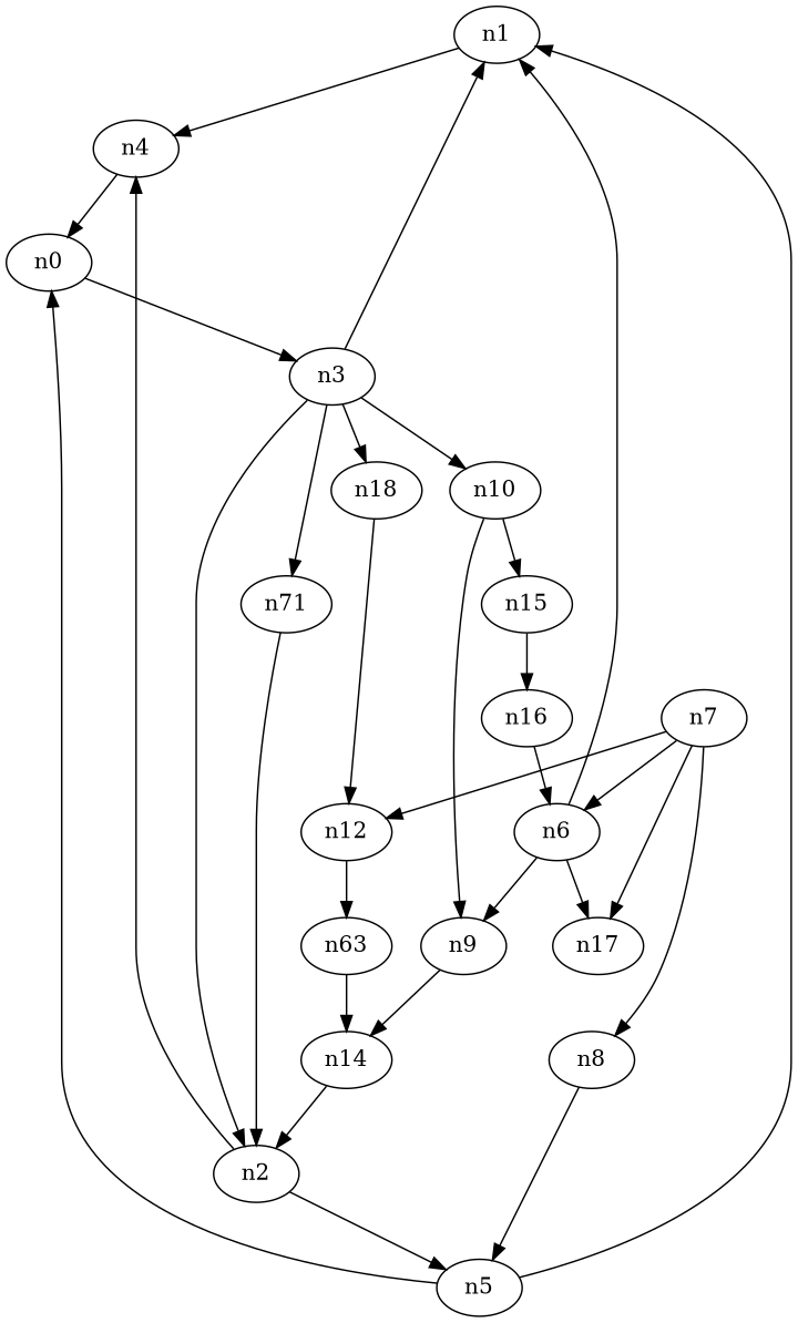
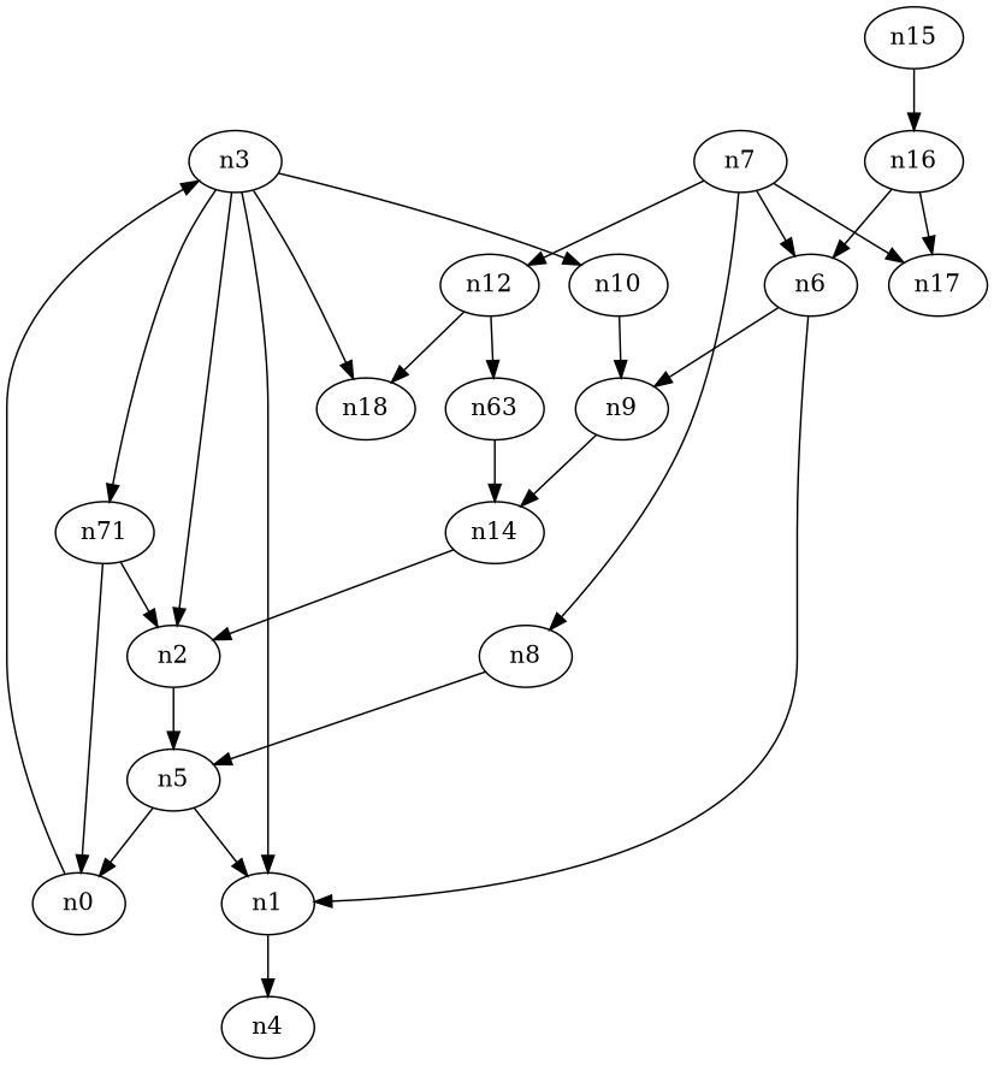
  digraph {
    n1
    n4
    n0
    n3
    n2
    n5
    n10
    n11 [label=n71]
    n18
    n9
    n15
    n12
    n14
    n16
    n13 [label=n63]
    n6
    n7
    n8
    n17
    n1 -> n4
-   n4 -> n0
+   n11 -> n0
    n0 -> n3
    n3 -> n1
    n3 -> n2
    n3 -> n10
    n3 -> n11
    n3 -> n18
-   n2 -> n4
    n2 -> n5
    n5 -> n1
    n5 -> n0
    n10 -> n9
-   n10 -> n15
    n11 -> n2
-   n18 -> n12
+   n12 -> n18
    n9 -> n14
    n15 -> n16
    n12 -> n13
    n14 -> n2
    n16 -> n6
-   n6 -> n17
+   n16 -> n17
    n13 -> n14
    n6 -> n1
    n6 -> n9
    n7 -> n12
    n7 -> n6
    n7 -> n8
    n7 -> n17
    n8 -> n5
  }
